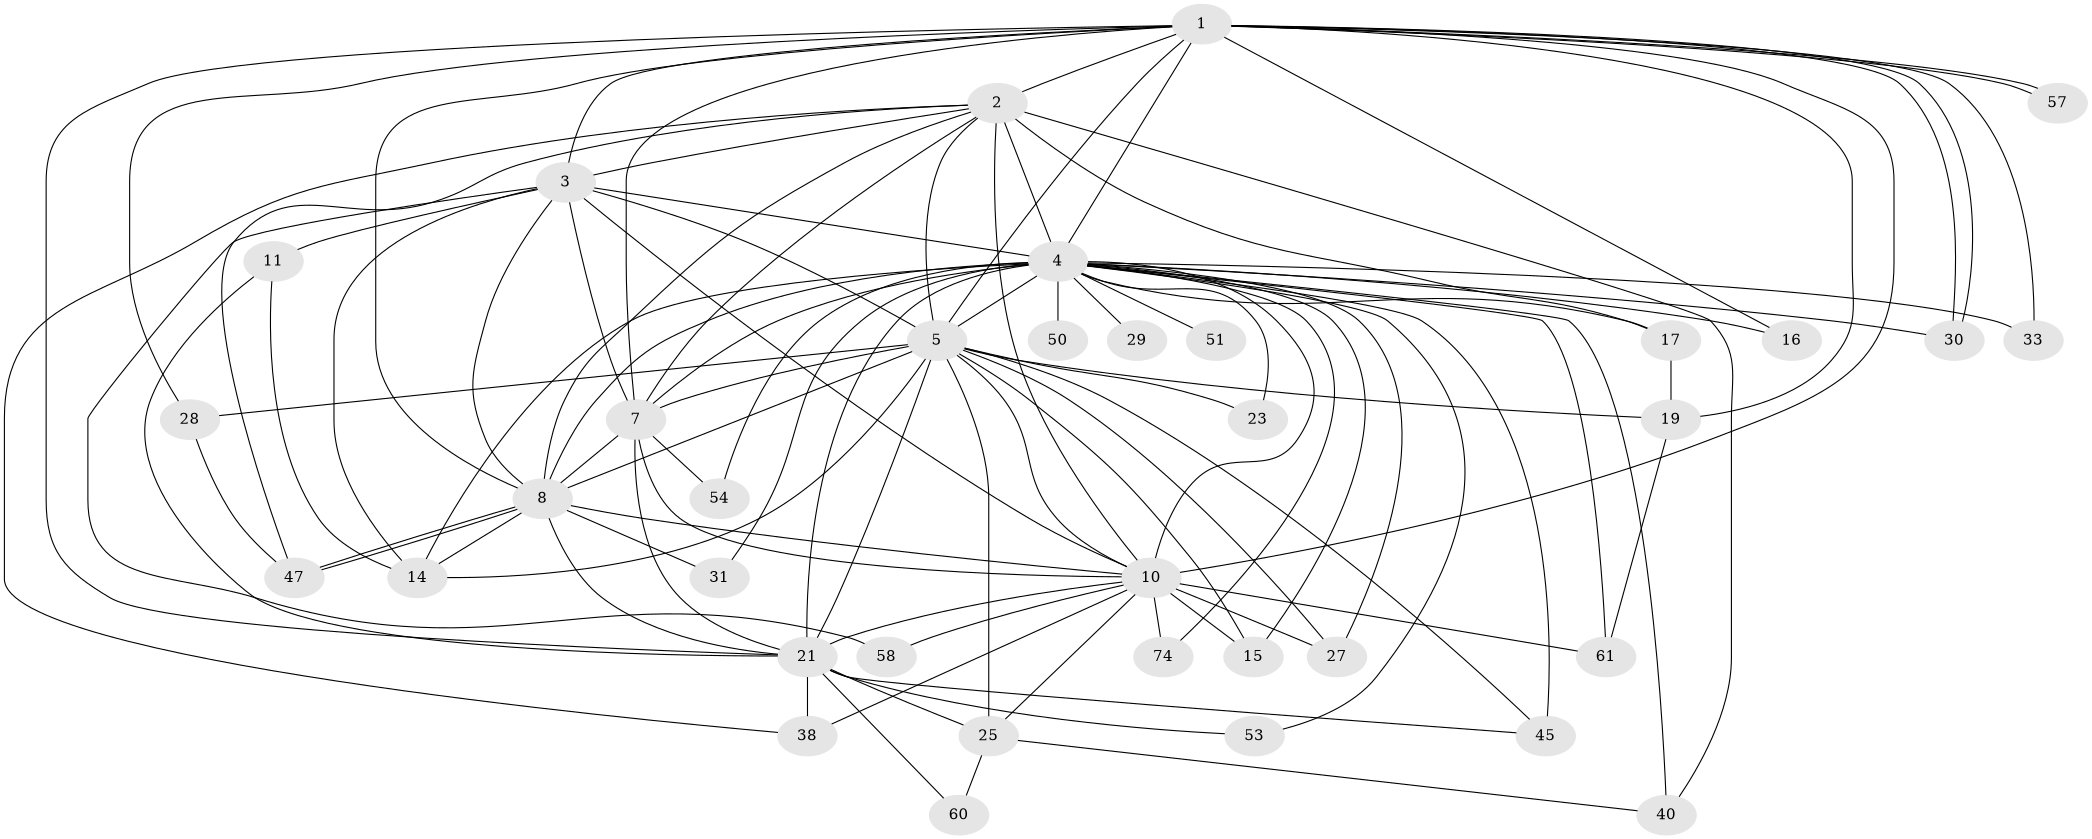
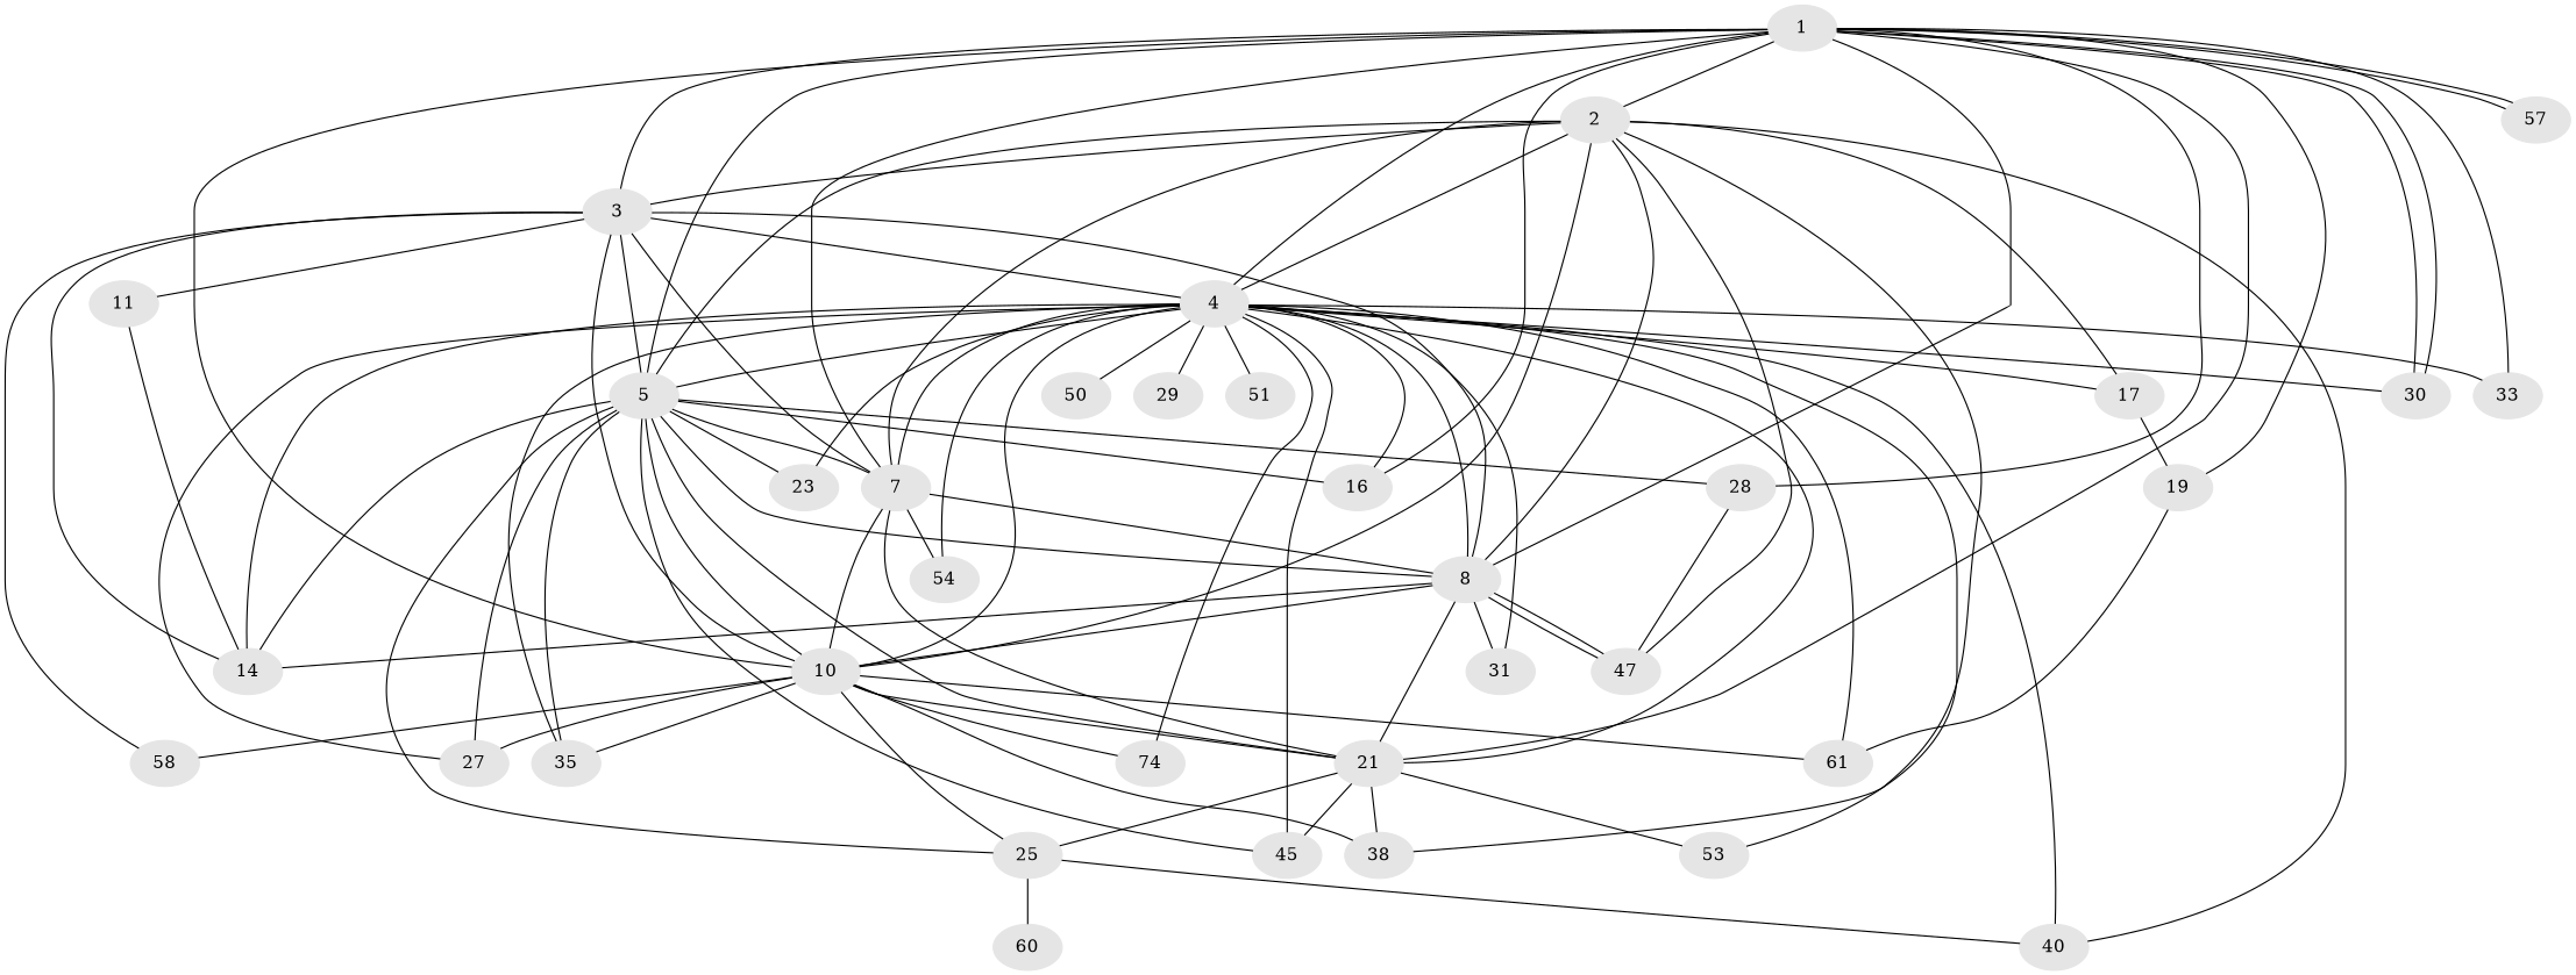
  graph {
    node [color=gray90 style=filled]
    1
    2
    3
    4 [super="+71+20+9+86+88+91+26+6+49"]
    5 [super="+13+42"]
    7
    8 [super="+22+89"]
    10 [super="+66+18"]
    16
    19
    21 [super="+32+79+63"]
    28
    30
    33
    57
    17
    38 [super="+41"]
    40
    47 [super="+48"]
    11 [super="+39+24"]
    14 [super="+59"]
    58
    50
-   15
+   15 [label=35]
    23 [super="+84"]
    27
    29
    31
    51
    53
    54
    61 [super="+73"]
    74
    45
    25
    60
    1 -- 2
    1 -- 3
    1 -- 4 [weight=4]
    1 -- 5
    1 -- 7
    1 -- 8 [weight=3]
    1 -- 10 [weight=2]
    1 -- 16
    1 -- 19
    1 -- 21
    1 -- 28
    1 -- 30
    1 -- 30
    1 -- 33
    1 -- 57
    1 -- 57
    2 -- 3
    2 -- 4 [weight=6]
    2 -- 5
    2 -- 7
    2 -- 8
    2 -- 10
    2 -- 17
    2 -- 38
    2 -- 40
    2 -- 47
    3 -- 4 [weight=4]
    3 -- 5 [weight=2]
    3 -- 7
    3 -- 8
    3 -- 10
    3 -- 11 [weight=2]
    3 -- 14 [weight=2]
    3 -- 58
    4 -- 5 [weight=4]
    4 -- 7 [weight=5]
    4 -- 8 [weight=4]
    4 -- 10 [weight=7]
    4 -- 16
    4 -- 21
    4 -- 30
    4 -- 33
    4 -- 17
    4 -- 40
    4 -- 14 [weight=2]
    4 -- 50
    4 -- 15
    4 -- 23
    4 -- 27
    4 -- 29
    4 -- 31
    4 -- 51
    4 -- 53
    4 -- 54
    4 -- 61
    4 -- 74
    4 -- 45 [weight=3]
    5 -- 7
    5 -- 8 [weight=2]
    5 -- 10 [weight=2]
-   5 -- 19 [weight=2]
+   5 -- 16 [weight=2]
    5 -- 21 [weight=2]
    5 -- 28
    5 -- 14
    5 -- 15
    5 -- 23 [weight=2]
    5 -- 27
    5 -- 45
    5 -- 25
    7 -- 8
    7 -- 10
    7 -- 21
    7 -- 54
    8 -- 10
    8 -- 21 [weight=2]
    8 -- 47
    8 -- 47
    8 -- 14
    8 -- 31
    10 -- 21
    10 -- 38
    10 -- 58
    10 -- 15
    10 -- 27
    10 -- 61
    10 -- 74
    10 -- 25
    19 -- 61
    21 -- 38
    21 -- 53
    21 -- 45
    21 -- 25
-   21 -- 60
    28 -- 47
    17 -- 19
-   11 -- 21
    11 -- 14
    25 -- 40
    25 -- 60
  }
